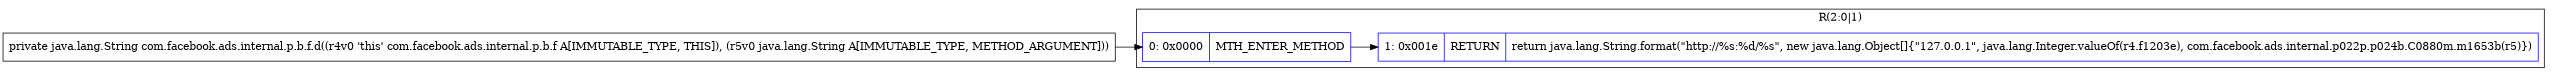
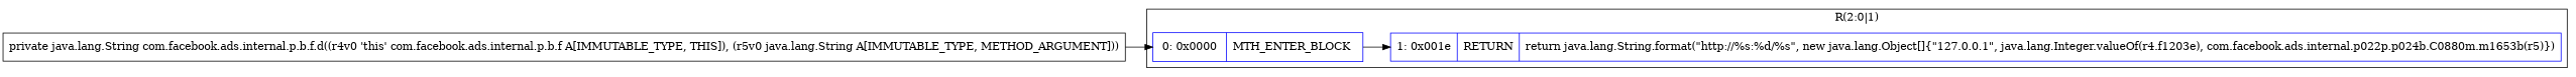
  digraph {
    rankdir=LR
    node [color=blue shape=record]
-   n1 [label="{0\:\ 0x0000|MTH_ENTER_METHOD\l}"]
+   n1 [label="{0\:\ 0x0000|MTH_ENTER_BLOCK\l}"]
    n2 [label="{1\:\ 0x001e|RETURN\l|return java.lang.String.format(\"http:\/\/%s:%d\/%s\", new java.lang.Object[]\{\"127.0.0.1\", java.lang.Integer.valueOf(r4.f1203e), com.facebook.ads.internal.p022p.p024b.C0880m.m1653b(r5)\})\l}"]
    n3 [label="{private java.lang.String com.facebook.ads.internal.p.b.f.d((r4v0 'this' com.facebook.ads.internal.p.b.f A[IMMUTABLE_TYPE, THIS]), (r5v0 java.lang.String A[IMMUTABLE_TYPE, METHOD_ARGUMENT])) }" color=""]
    subgraph cluster_1 {
      label="R(2:0|1)"
      n1
      n2
    }
    n1 -> n2
    n3 -> n1
  }
